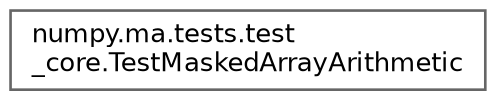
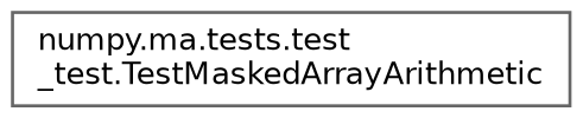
  digraph {
    rankdir=LR
-   n1 [color=grey40 fillcolor=white fontname=Helvetica fontsize=10 height=0.2 label="numpy.ma.tests.test\l_core.TestMaskedArrayArithmetic" shape=box style=filled width=0.4]
+   n1 [color=grey40 fillcolor=white fontname=Helvetica fontsize=10 height=0.2 label="numpy.ma.tests.test\l_test.TestMaskedArrayArithmetic" shape=box style=filled width=0.4]
  }
